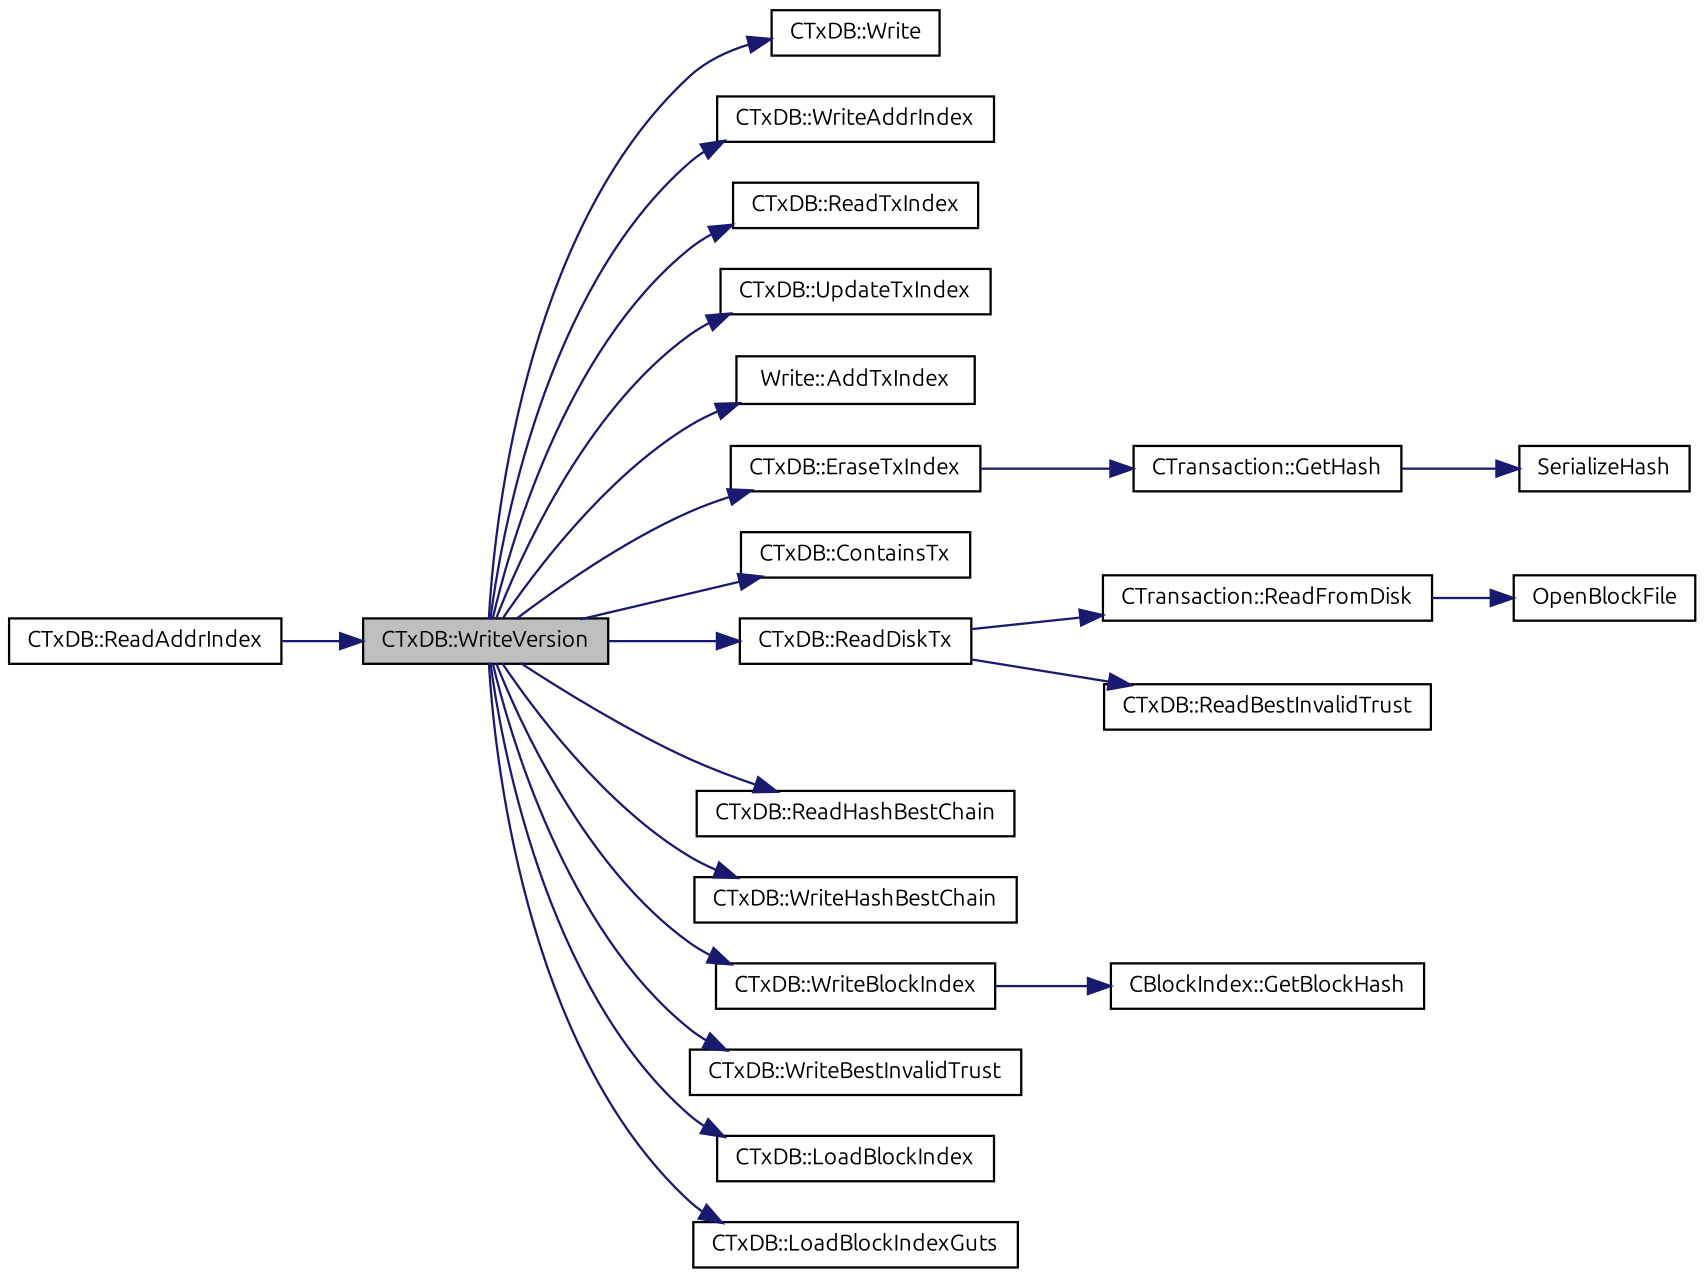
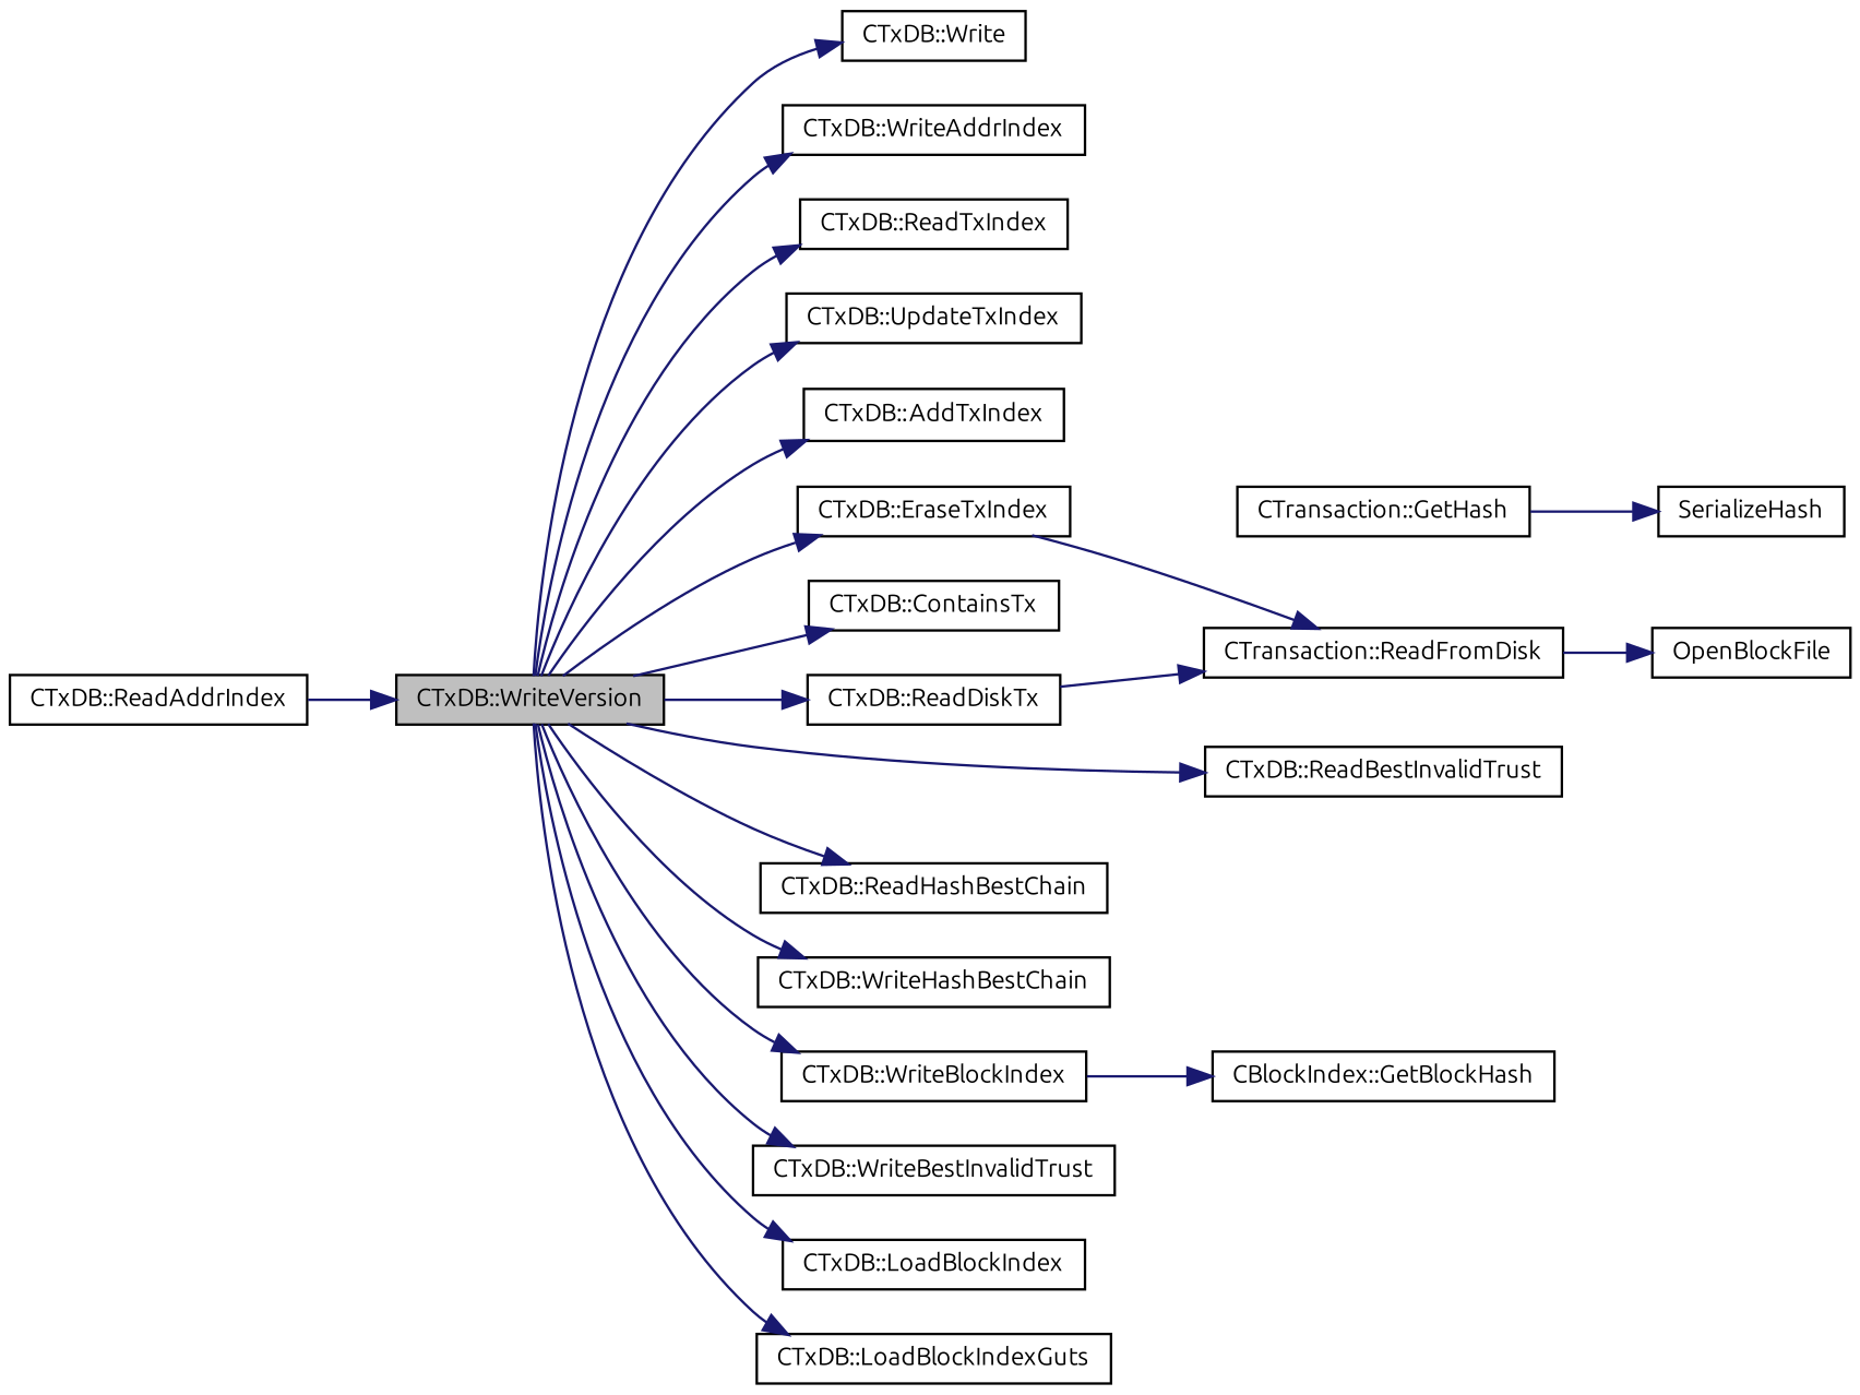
  digraph {
    fontname=Ubuntu
    rankdir=LR
    node [color=black fillcolor=white fontname=Ubuntu fontsize=10 shape=record style=filled]
    edge [color=midnightblue fontname=Ubuntu fontsize=10 labelfontname=Helvetica labelfontsize=10 style=solid]
    n1 [fillcolor=grey75 fontcolor=black height=0.2 label="CTxDB::WriteVersion" width=0.4]
    n2 [height=0.2 label="CTxDB::Write" width=0.4]
    n3 [height=0.2 label="CTxDB::WriteAddrIndex" width=0.4]
    n4 [height=0.2 label="CTxDB::ReadTxIndex" width=0.4]
    n5 [height=0.2 label="CTxDB::UpdateTxIndex" width=0.4]
-   n6 [height=0.2 label="Write::AddTxIndex" width=0.4]
+   n6 [height=0.2 label="CTxDB::AddTxIndex" width=0.4]
    n7 [height=0.2 label="CTxDB::EraseTxIndex" width=0.4]
    n8 [height=0.2 label="CTxDB::ContainsTx" width=0.4]
    n9 [height=0.2 label="CTxDB::ReadDiskTx" width=0.4]
    n10 [height=0.2 label="CTxDB::WriteBlockIndex" width=0.4]
    n11 [height=0.2 label="CTxDB::ReadHashBestChain" width=0.4]
    n12 [height=0.2 label="CTxDB::WriteHashBestChain" width=0.4]
    n13 [height=0.2 label="CTxDB::ReadBestInvalidTrust" width=0.4]
    n14 [height=0.2 label="CTxDB::WriteBestInvalidTrust" width=0.4]
    n15 [height=0.2 label="CTxDB::LoadBlockIndex" width=0.4]
    n16 [height=0.2 label="CTxDB::LoadBlockIndexGuts" width=0.4]
    n17 [height=0.2 label="CTxDB::ReadAddrIndex" width=0.4]
    n18 [height=0.2 label="CTransaction::GetHash" width=0.4]
    n19 [height=0.2 label="CTransaction::ReadFromDisk" width=0.4]
    n20 [height=0.2 label="CBlockIndex::GetBlockHash" width=0.4]
    n21 [height=0.2 label=SerializeHash width=0.4]
    n22 [height=0.2 label=OpenBlockFile width=0.4]
    n1 -> n2
    n1 -> n3
    n1 -> n4
    n1 -> n5
    n1 -> n6
    n1 -> n7
    n1 -> n8
    n1 -> n9
    n1 -> n10
    n1 -> n11
    n1 -> n12
-   n9 -> n13
+   n1 -> n13
    n1 -> n14
    n1 -> n15
    n1 -> n16
-   n7 -> n18
+   n7 -> n19
    n9 -> n19
    n10 -> n20
    n17 -> n1
    n18 -> n21
    n19 -> n22
  }
